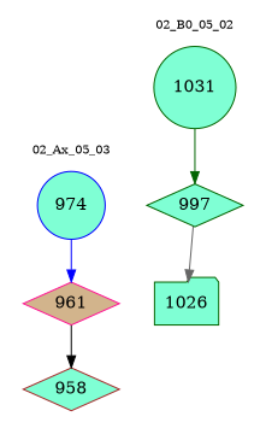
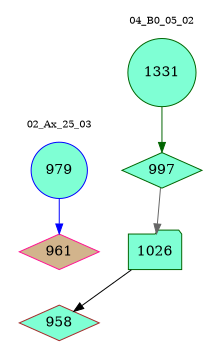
  digraph {
    node [color=darkgreen fillcolor=aquamarine shape=diamond style=filled]
-   n1 [color=blue label=974 shape=circle]
+   n1 [color=blue label=979 shape=circle]
    n2 [color=deeppink fillcolor=tan label=961]
    n3 [color=brown label=958]
-   n4 [label=1031 shape=circle]
+   n4 [label=1331 shape=circle]
    n5 [label=997]
    n6 [label=1026 shape=folder]
    subgraph cluster_1 {
      color=white
      fontsize=10
-     label="02_Ax_05_03"
+     label="02_Ax_25_03"
      n1
      n2
      n3
    }
    subgraph cluster_2 {
      color=white
      fontsize=10
-     label="02_B0_05_02"
+     label="04_B0_05_02"
      n4
      n5
      n6
    }
    n1 -> n2 [color=blue]
-   n2 -> n3 [color=black]
+   n6 -> n3 [color=black]
    n4 -> n5 [color=darkgreen]
    n5 -> n6 [color=gray40]
  }
